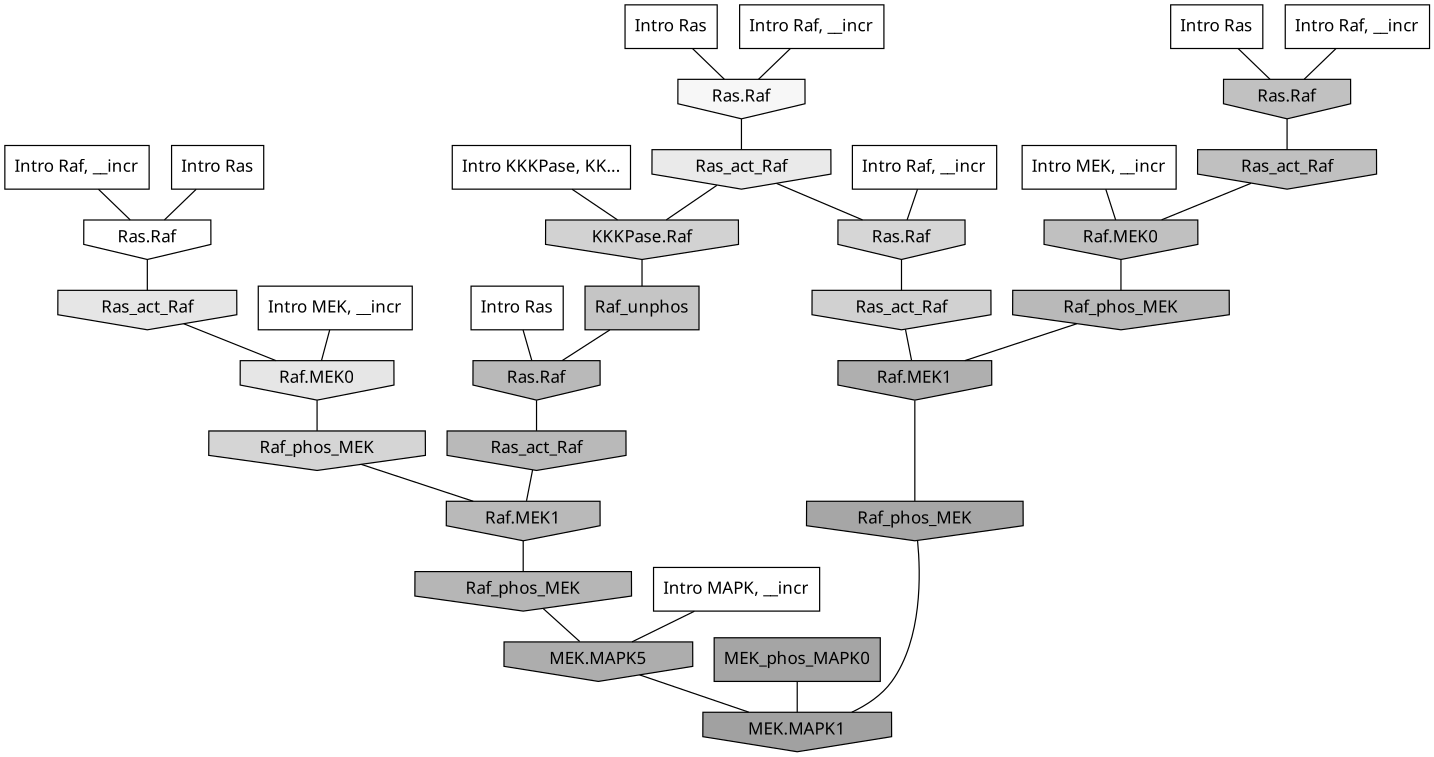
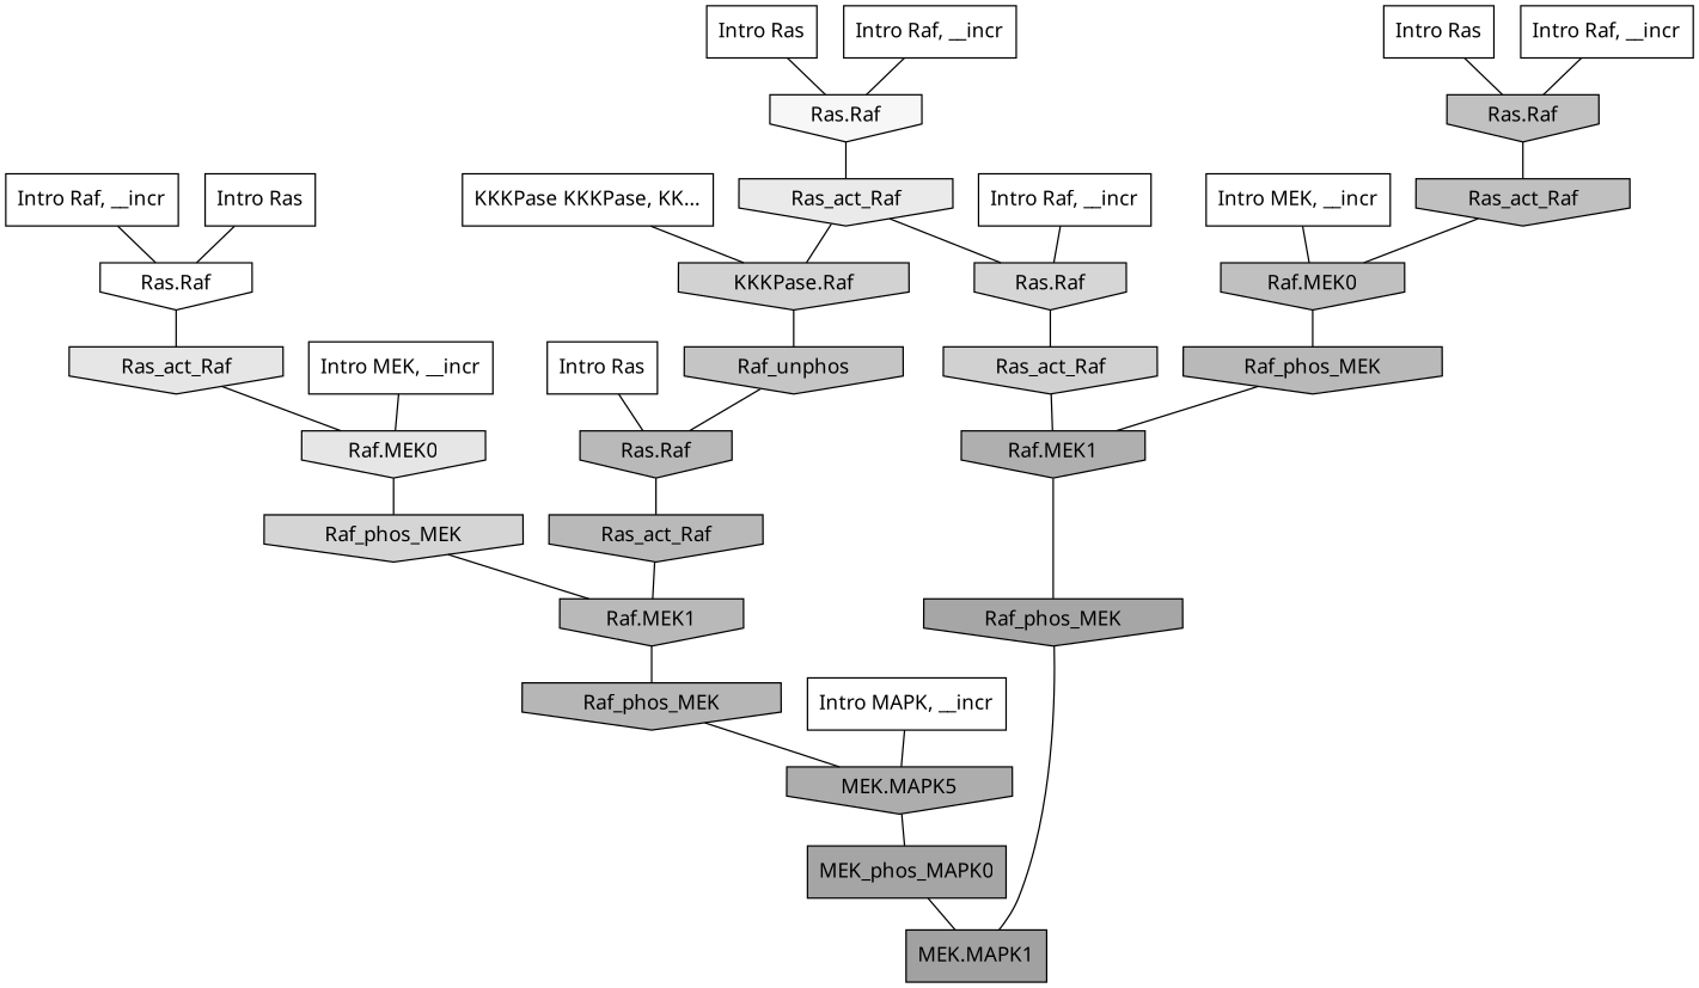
  digraph {
    rankdir=TB
    ranksep=0.30
    node [fillcolor="0.000 0.000 1.000" fontname="CMU Serif" shape=invhouse style=filled]
    edge [color="0.000 0.000 0.000" dir=none fontname="CMU Serif"]
    n1 [label="Intro Ras" shape=rectangle]
    n2 [fillcolor="0.000 0.000 0.726" label="Ras.Raf"]
    n3 [fillcolor="0.000 0.000 0.725" label=Ras_act_Raf]
    n4 [label="Intro Ras" shape=rectangle]
    n5 [fillcolor="0.000 0.000 0.966" label="Ras.Raf"]
    n6 [fillcolor="0.000 0.000 0.915" label=Ras_act_Raf]
    n7 [label="Intro Ras" shape=rectangle]
    n8 [label="Ras.Raf"]
    n9 [fillcolor="0.000 0.000 0.901" label=Ras_act_Raf]
    n10 [label="Intro Ras" shape=rectangle]
    n11 [fillcolor="0.000 0.000 0.755" label="Ras.Raf"]
    n12 [fillcolor="0.000 0.000 0.752" label=Ras_act_Raf]
    n13 [label="Intro Raf, __incr" shape=rectangle]
    n14 [label="Intro Raf, __incr" shape=rectangle]
    n15 [fillcolor="0.000 0.000 0.836" label="Ras.Raf"]
    n16 [fillcolor="0.000 0.000 0.817" label=Ras_act_Raf]
    n17 [label="Intro Raf, __incr" shape=rectangle]
    n18 [label="Intro Raf, __incr" shape=rectangle]
    n19 [label="Intro MEK, __incr" shape=rectangle]
    n20 [fillcolor="0.000 0.000 0.752" label="Raf.MEK0"]
    n21 [fillcolor="0.000 0.000 0.725" label=Raf_phos_MEK]
    n22 [label="Intro MEK, __incr" shape=rectangle]
    n23 [fillcolor="0.000 0.000 0.901" label="Raf.MEK0"]
    n24 [fillcolor="0.000 0.000 0.833" label=Raf_phos_MEK]
    n25 [label="Intro MAPK, __incr" shape=rectangle]
    n26 [fillcolor="0.000 0.000 0.676" label="MEK.MAPK5"]
    n27 [fillcolor="0.000 0.000 0.648" label=MEK_phos_MAPK0 shape=box]
-   n28 [label="Intro KKKPase, KK..." shape=rectangle]
+   n28 [label="KKKPase KKKPase, KK..." shape=rectangle]
    n29 [fillcolor="0.000 0.000 0.821" label="KKKPase.Raf"]
-   n30 [fillcolor="0.000 0.000 0.772" label=Raf_unphos shape=box]
+   n30 [fillcolor="0.000 0.000 0.772" label=Raf_unphos]
    n31 [fillcolor="0.000 0.000 0.725" label="Raf.MEK1"]
    n32 [fillcolor="0.000 0.000 0.686" label="Raf.MEK1"]
    n33 [fillcolor="0.000 0.000 0.711" label=Raf_phos_MEK]
    n34 [fillcolor="0.000 0.000 0.652" label=Raf_phos_MEK]
-   n35 [fillcolor="0.000 0.000 0.632" label="MEK.MAPK1"]
+   n35 [fillcolor="0.000 0.000 0.632" label="MEK.MAPK1" shape=box]
    n1 -> n2
    n2 -> n3
    n3 -> n31
    n4 -> n5
    n5 -> n6
    n6 -> n15
    n6 -> n29
    n7 -> n8
    n8 -> n9
    n9 -> n23
    n10 -> n11
    n11 -> n12
    n12 -> n20
    n13 -> n11
    n14 -> n15
    n15 -> n16
    n16 -> n32
    n17 -> n5
    n18 -> n8
    n19 -> n20
    n20 -> n21
    n21 -> n32
    n22 -> n23
    n23 -> n24
    n24 -> n31
    n25 -> n26
-   n26 -> n35
+   n26 -> n27
    n27 -> n35
    n28 -> n29
    n29 -> n30
    n30 -> n2
    n31 -> n33
    n32 -> n34
    n33 -> n26
    n34 -> n35
  }
